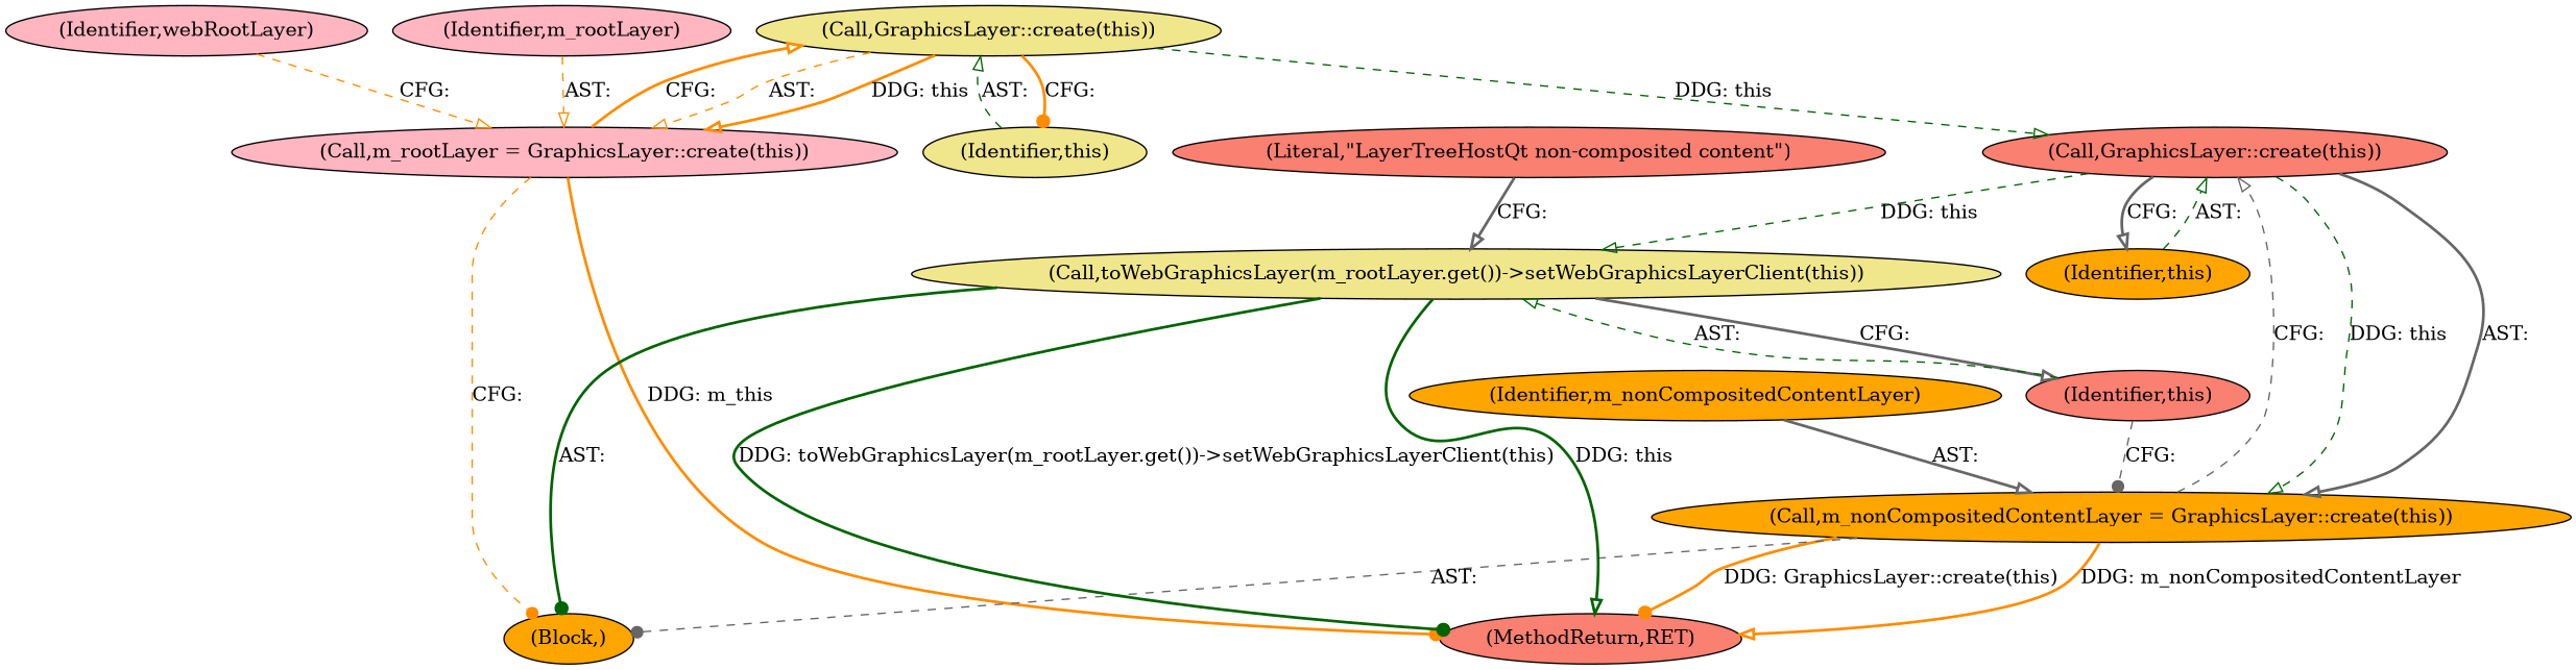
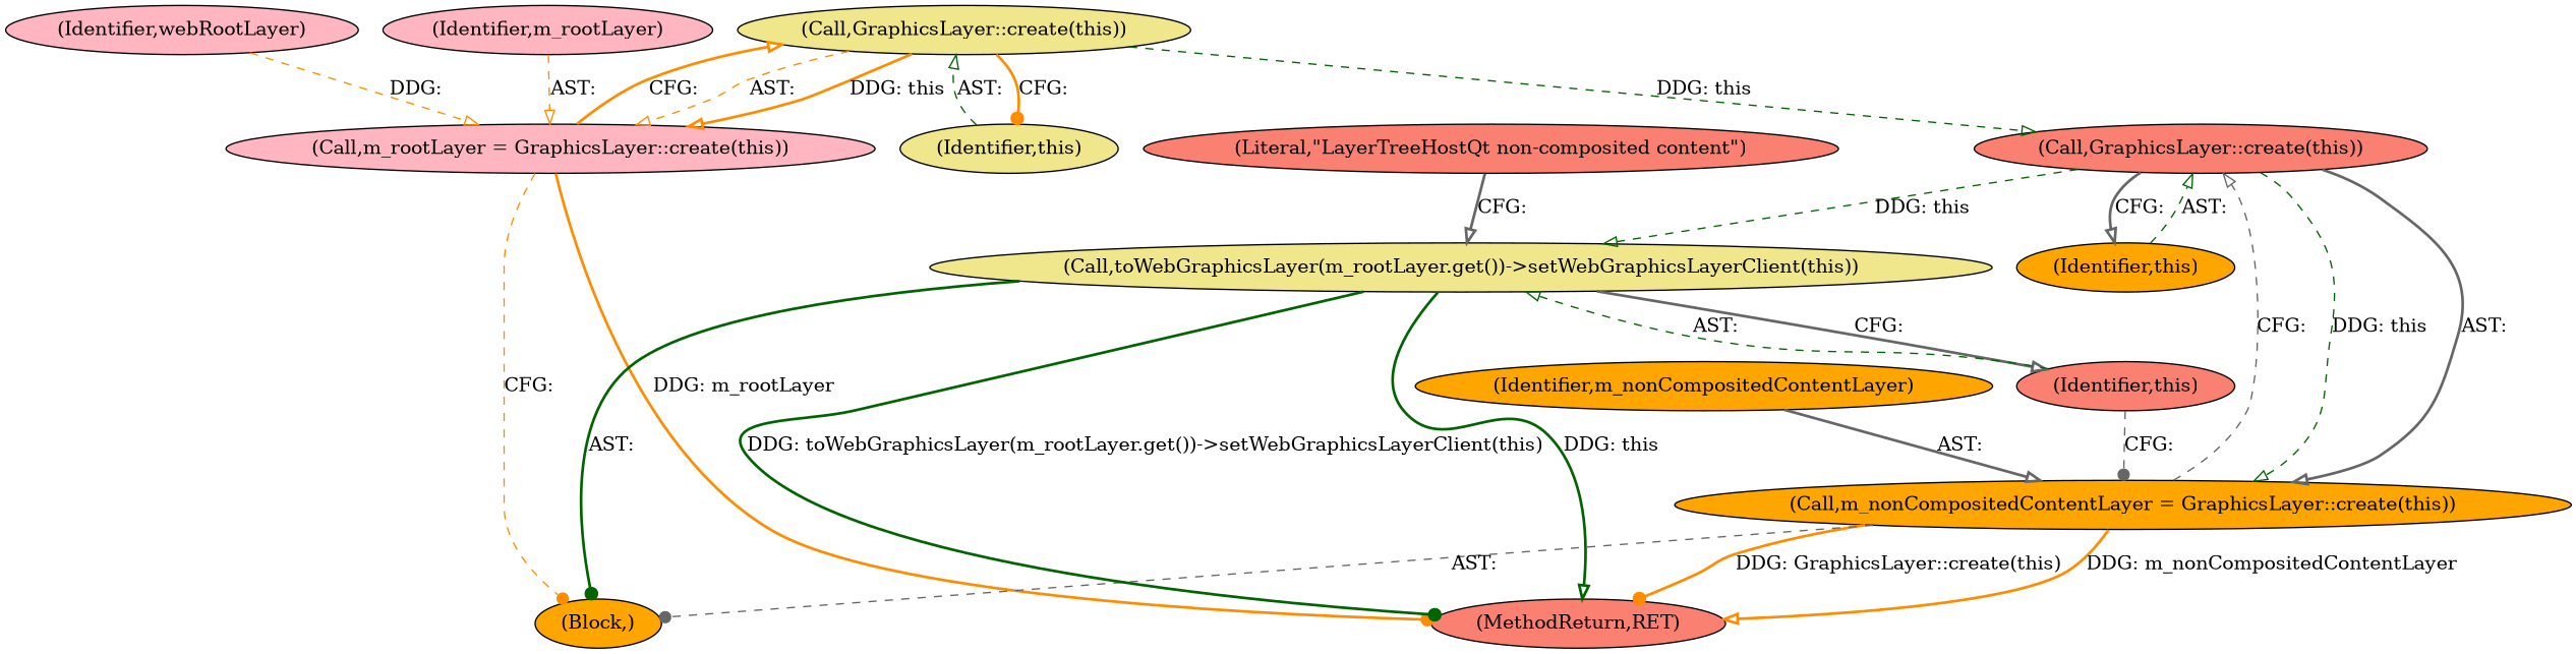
  digraph {
    node [fillcolor=salmon style=filled]
    edge [arrowhead=onormal color=darkorange style=bold]
    n1 [fillcolor=khaki label="(Call,GraphicsLayer::create(this))"]
    n2 [fillcolor=lightpink label="(Call,m_rootLayer = GraphicsLayer::create(this))"]
    n3 [label="(Call,GraphicsLayer::create(this))"]
    n4 [fillcolor=khaki label="(Identifier,this)"]
    n5 [label="(MethodReturn,RET)"]
    n6 [fillcolor=orange label="(Block,)"]
    n7 [fillcolor=orange label="(Call,m_nonCompositedContentLayer = GraphicsLayer::create(this))"]
    n8 [fillcolor=khaki label="(Call,toWebGraphicsLayer(m_rootLayer.get())->setWebGraphicsLayerClient(this))"]
    n9 [fillcolor=orange label="(Identifier,this)"]
    n10 [label="(Identifier,this)"]
    n11 [label="(Literal,\"LayerTreeHostQt non-composited content\")"]
    n12 [fillcolor=lightpink label="(Identifier,webRootLayer)"]
    n13 [fillcolor=orange label="(Identifier,m_nonCompositedContentLayer)"]
    n14 [fillcolor=lightpink label="(Identifier,m_rootLayer)"]
    n1 -> n2 [label="AST: " style=dashed]
    n1 -> n2 [label="DDG: this"]
    n1 -> n3 [color=darkgreen label="DDG: this" style=dashed]
    n1 -> n4 [arrowhead=dot label="CFG: "]
    n2 -> n1 [label="CFG: "]
-   n2 -> n5 [arrowhead=dot label="DDG: m_this"]
+   n2 -> n5 [arrowhead=dot label="DDG: m_rootLayer"]
    n2 -> n6 [arrowhead=dot label="CFG: " style=dashed]
    n3 -> n7 [color=gray40 label="AST: "]
    n3 -> n7 [color=darkgreen label="DDG: this" style=dashed]
    n3 -> n8 [color=darkgreen label="DDG: this" style=dashed]
    n3 -> n9 [color=gray40 label="CFG: "]
    n4 -> n1 [color=darkgreen label="AST: " style=dashed]
    n7 -> n3 [color=gray40 label="CFG: " style=dashed]
    n7 -> n5 [arrowhead=dot label="DDG: GraphicsLayer::create(this)"]
    n7 -> n5 [label="DDG: m_nonCompositedContentLayer"]
    n7 -> n6 [arrowhead=dot color=gray40 label="AST: " style=dashed]
    n8 -> n5 [color=darkgreen label="DDG: this"]
    n8 -> n5 [arrowhead=dot color=darkgreen label="DDG: toWebGraphicsLayer(m_rootLayer.get())->setWebGraphicsLayerClient(this)"]
    n8 -> n6 [arrowhead=dot color=darkgreen label="AST: "]
    n8 -> n10 [color=gray40 label="CFG: "]
    n9 -> n3 [color=darkgreen label="AST: " style=dashed]
    n10 -> n7 [arrowhead=dot color=gray40 label="CFG: " style=dashed]
    n10 -> n8 [color=darkgreen label="AST: " style=dashed]
    n11 -> n8 [color=gray40 label="CFG: "]
-   n12 -> n2 [label="CFG: " style=dashed]
+   n12 -> n2 [label="DDG: " style=dashed]
    n13 -> n7 [color=gray40 label="AST: "]
    n14 -> n2 [label="AST: " style=dashed]
  }
